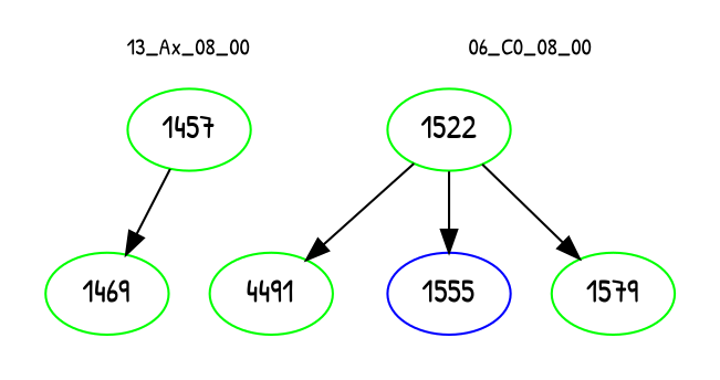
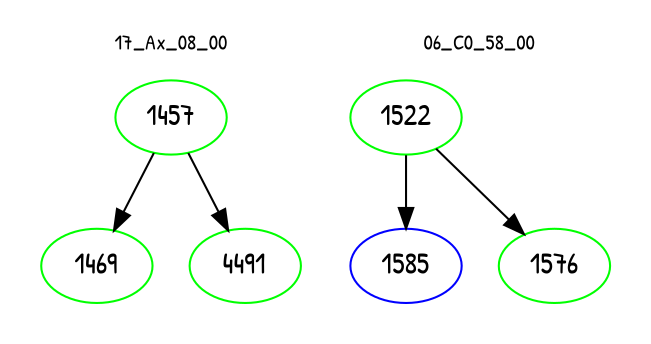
  digraph {
    fontname="Patrick Hand"
    node [color=green fontname="Patrick Hand"]
    edge [color=black fontname="Patrick Hand"]
    n1 [label=1457]
    n2 [label=1469]
    n3 [label=4491]
    n4 [label=1522]
-   n5 [color=blue label=1555]
-   n6 [label=1579]
+   n5 [color=blue label=1585]
+   n6 [label=1576]
    subgraph cluster_1 {
      color=white
      fontsize=10
-     label="13_Ax_08_00"
+     label="17_Ax_08_00"
      n1
      n2
      n3
    }
    subgraph cluster_2 {
      color=white
      fontsize=10
-     label="06_C0_08_00"
+     label="06_C0_58_00"
      n4
      n5
      n6
    }
    n1 -> n2
-   n4 -> n3
+   n1 -> n3
    n4 -> n5
    n4 -> n6
  }
